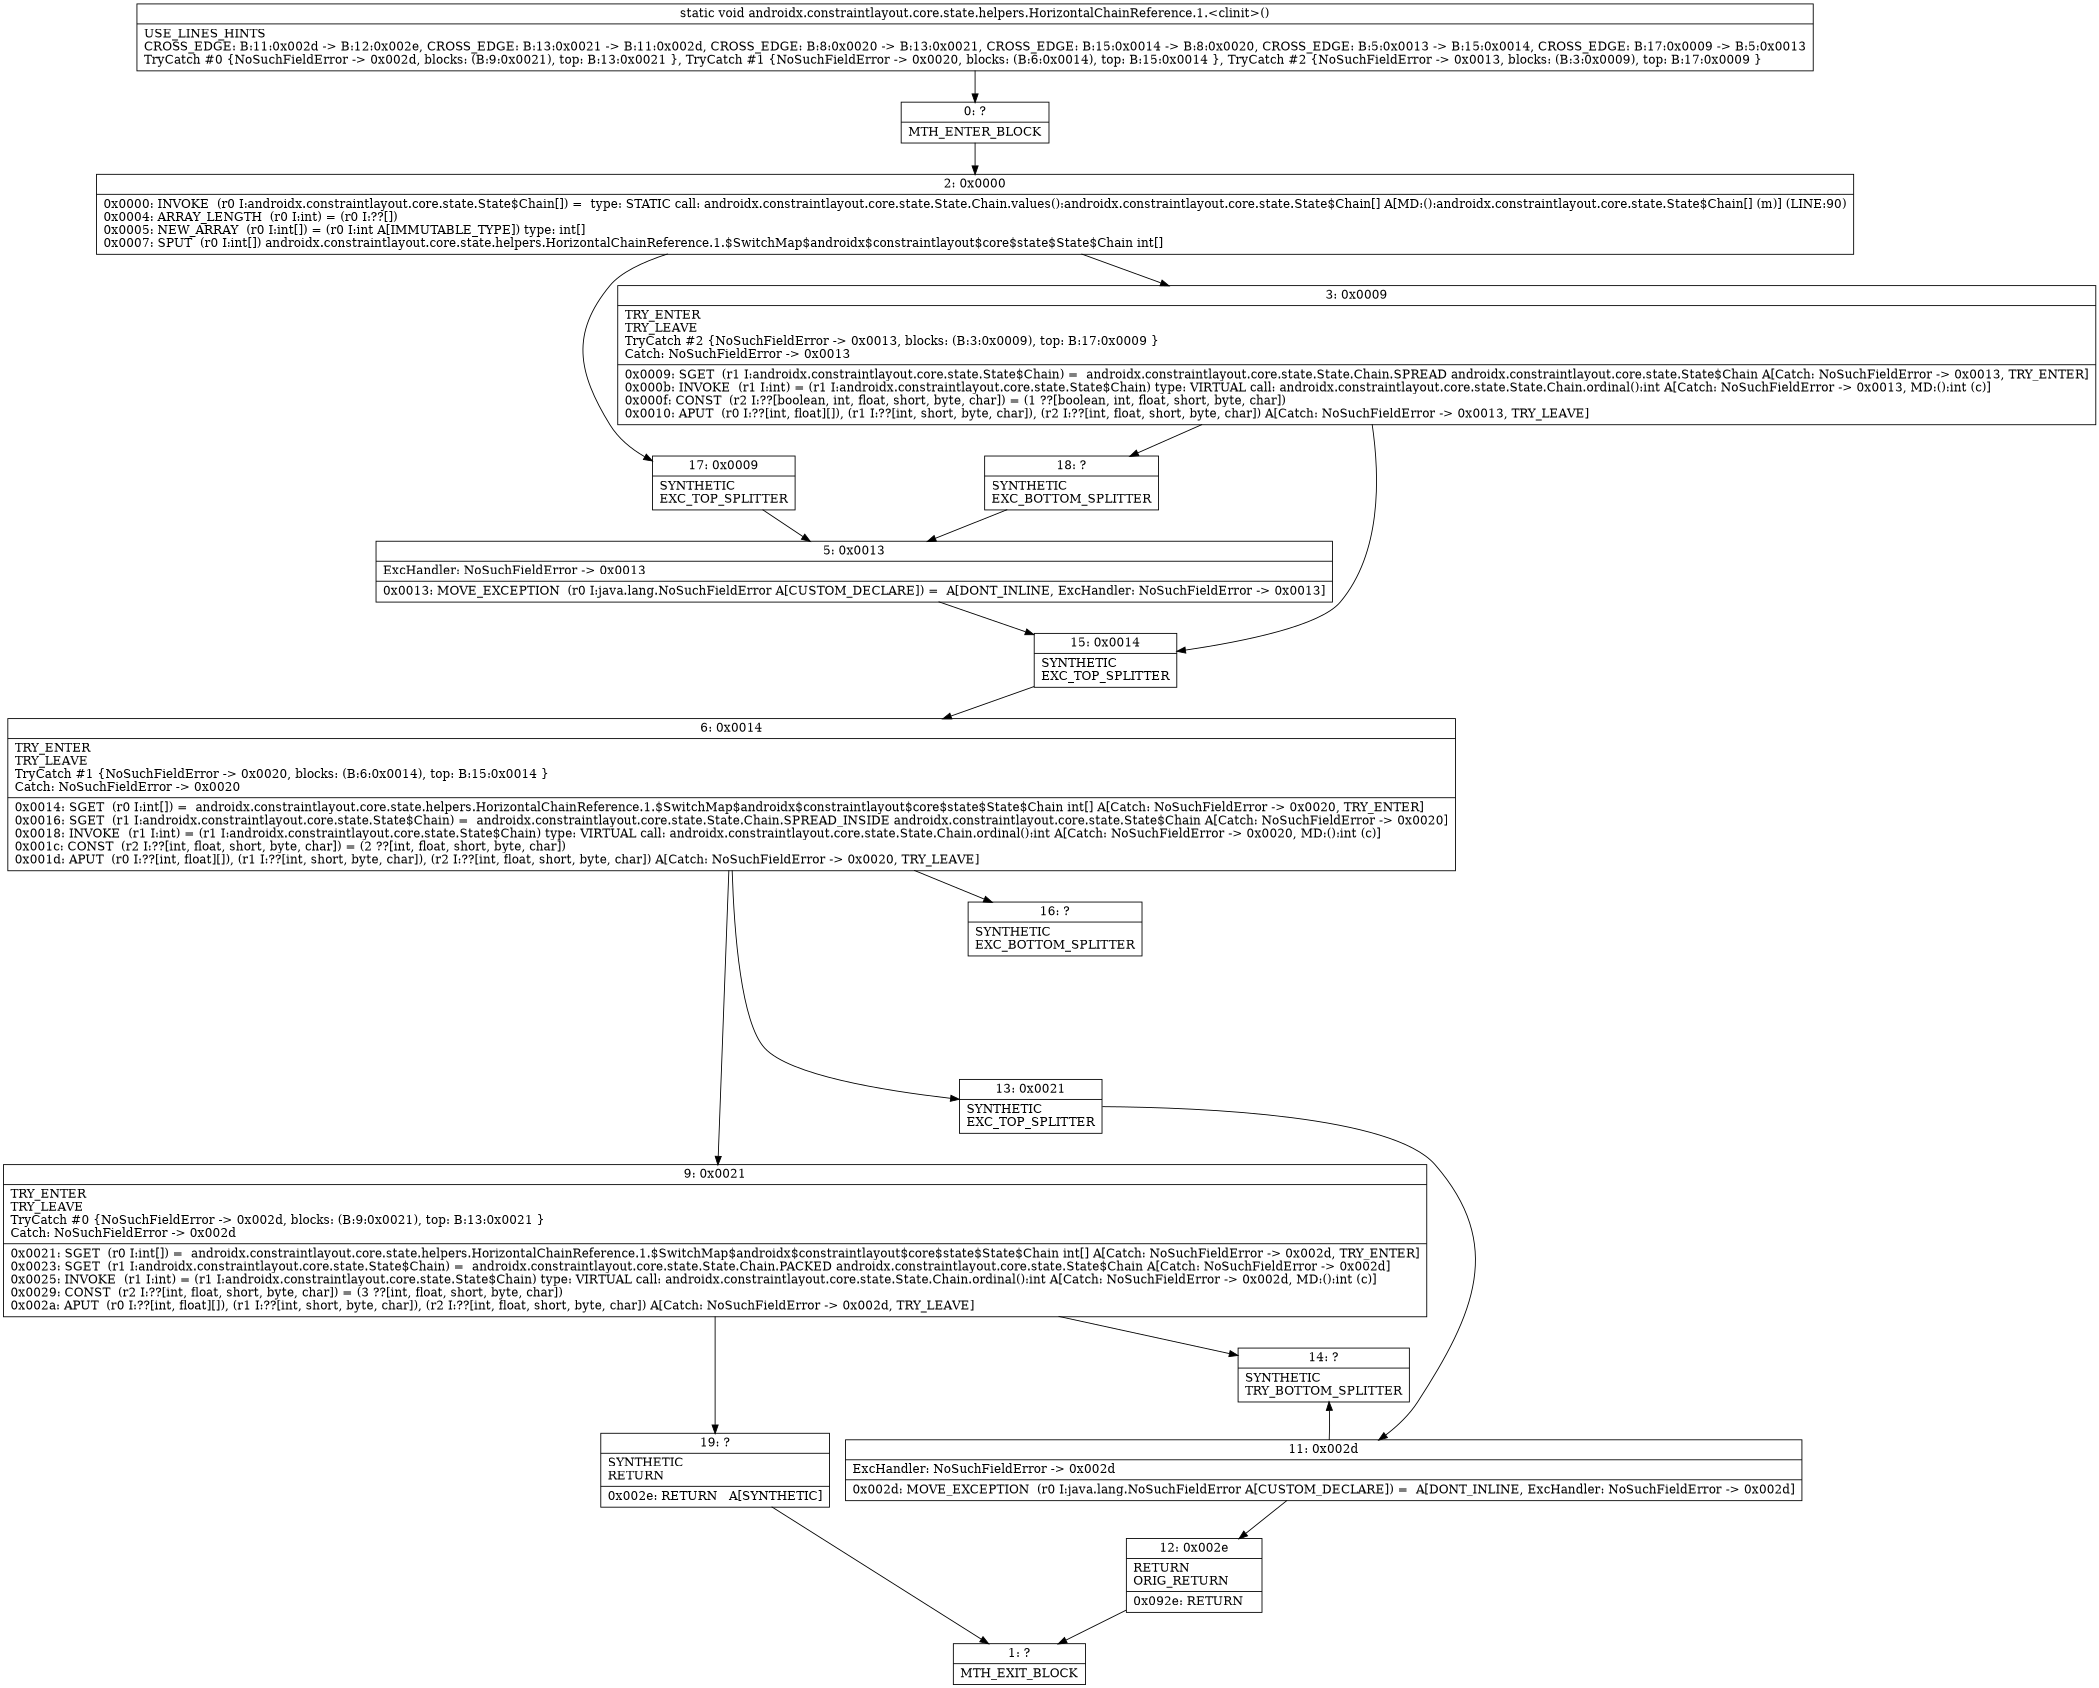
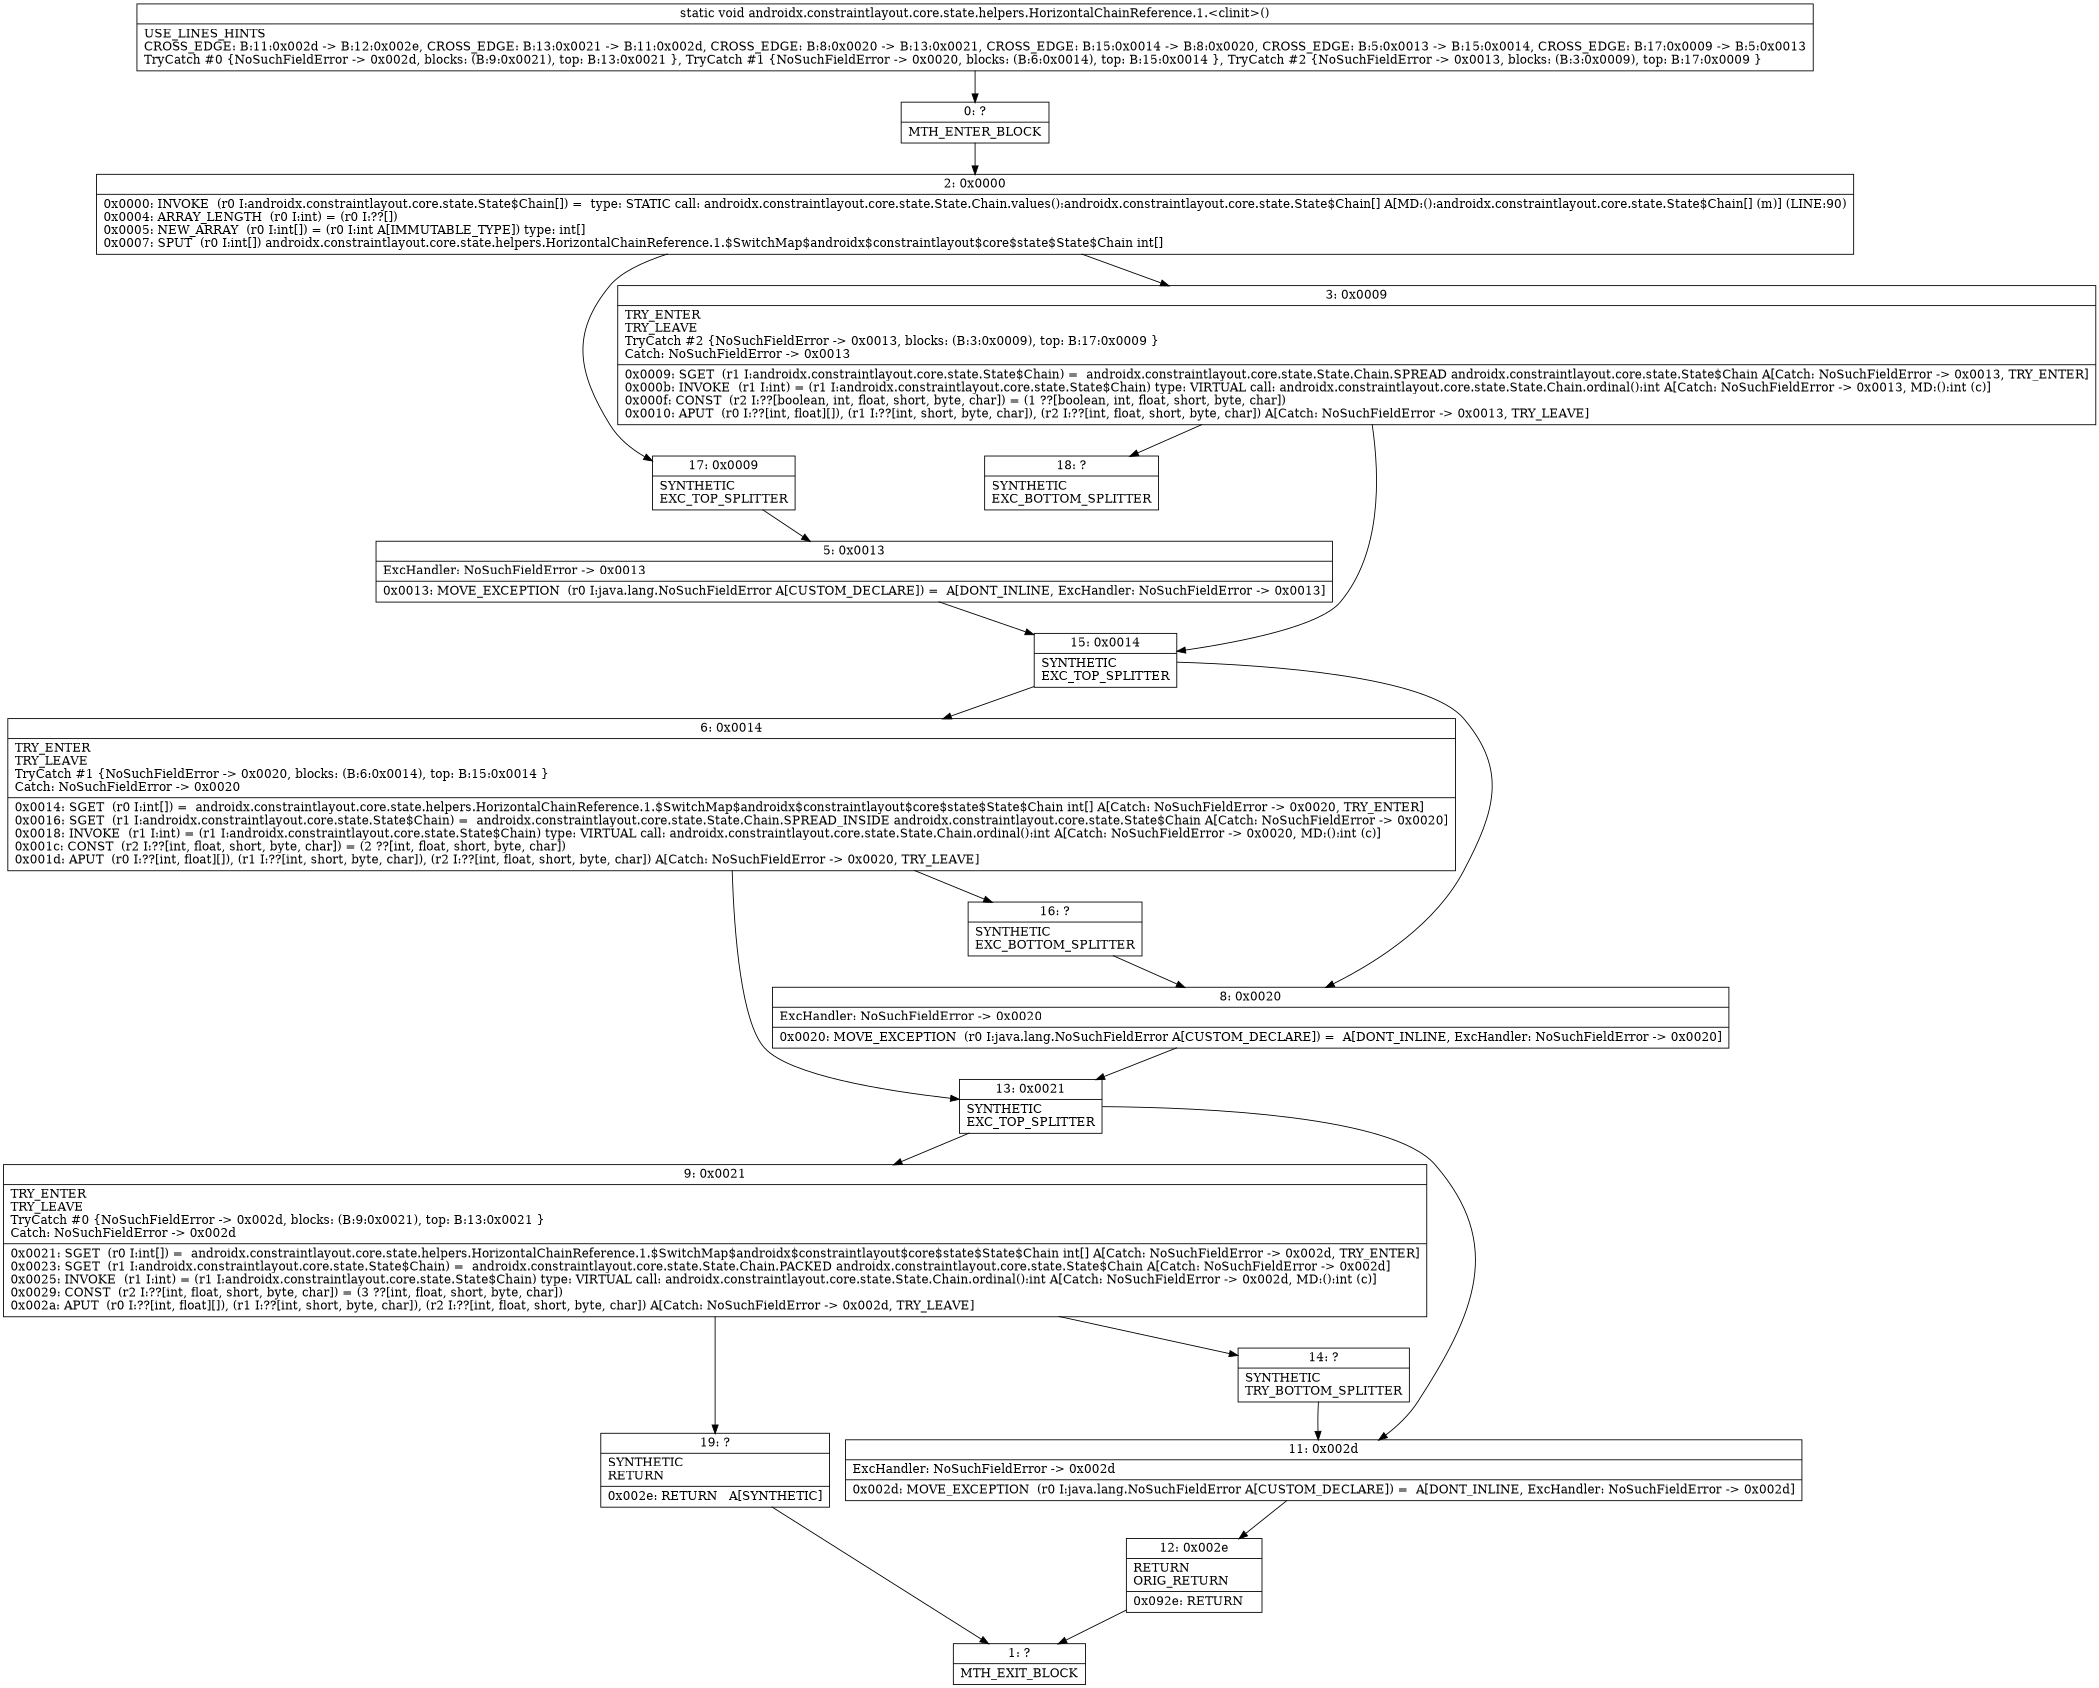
  digraph {
    node [shape=record]
    n1 [label="{0\:\ ?|MTH_ENTER_BLOCK\l}"]
    n2 [label="{2\:\ 0x0000|0x0000: INVOKE  (r0 I:androidx.constraintlayout.core.state.State$Chain[]) =  type: STATIC call: androidx.constraintlayout.core.state.State.Chain.values():androidx.constraintlayout.core.state.State$Chain[] A[MD:():androidx.constraintlayout.core.state.State$Chain[] (m)] (LINE:90)\l0x0004: ARRAY_LENGTH  (r0 I:int) = (r0 I:??[]) \l0x0005: NEW_ARRAY  (r0 I:int[]) = (r0 I:int A[IMMUTABLE_TYPE]) type: int[] \l0x0007: SPUT  (r0 I:int[]) androidx.constraintlayout.core.state.helpers.HorizontalChainReference.1.$SwitchMap$androidx$constraintlayout$core$state$State$Chain int[] \l}"]
    n3 [label="{17\:\ 0x0009|SYNTHETIC\lEXC_TOP_SPLITTER\l}"]
    n4 [label="{3\:\ 0x0009|TRY_ENTER\lTRY_LEAVE\lTryCatch #2 \{NoSuchFieldError \-\> 0x0013, blocks: (B:3:0x0009), top: B:17:0x0009 \}\lCatch: NoSuchFieldError \-\> 0x0013\l|0x0009: SGET  (r1 I:androidx.constraintlayout.core.state.State$Chain) =  androidx.constraintlayout.core.state.State.Chain.SPREAD androidx.constraintlayout.core.state.State$Chain A[Catch: NoSuchFieldError \-\> 0x0013, TRY_ENTER]\l0x000b: INVOKE  (r1 I:int) = (r1 I:androidx.constraintlayout.core.state.State$Chain) type: VIRTUAL call: androidx.constraintlayout.core.state.State.Chain.ordinal():int A[Catch: NoSuchFieldError \-\> 0x0013, MD:():int (c)]\l0x000f: CONST  (r2 I:??[boolean, int, float, short, byte, char]) = (1 ??[boolean, int, float, short, byte, char]) \l0x0010: APUT  (r0 I:??[int, float][]), (r1 I:??[int, short, byte, char]), (r2 I:??[int, float, short, byte, char]) A[Catch: NoSuchFieldError \-\> 0x0013, TRY_LEAVE]\l}"]
    n5 [label="{5\:\ 0x0013|ExcHandler: NoSuchFieldError \-\> 0x0013\l|0x0013: MOVE_EXCEPTION  (r0 I:java.lang.NoSuchFieldError A[CUSTOM_DECLARE]) =  A[DONT_INLINE, ExcHandler: NoSuchFieldError \-\> 0x0013]\l}"]
    n6 [label="{15\:\ 0x0014|SYNTHETIC\lEXC_TOP_SPLITTER\l}"]
    n7 [label="{18\:\ ?|SYNTHETIC\lEXC_BOTTOM_SPLITTER\l}"]
    n8 [label="{6\:\ 0x0014|TRY_ENTER\lTRY_LEAVE\lTryCatch #1 \{NoSuchFieldError \-\> 0x0020, blocks: (B:6:0x0014), top: B:15:0x0014 \}\lCatch: NoSuchFieldError \-\> 0x0020\l|0x0014: SGET  (r0 I:int[]) =  androidx.constraintlayout.core.state.helpers.HorizontalChainReference.1.$SwitchMap$androidx$constraintlayout$core$state$State$Chain int[] A[Catch: NoSuchFieldError \-\> 0x0020, TRY_ENTER]\l0x0016: SGET  (r1 I:androidx.constraintlayout.core.state.State$Chain) =  androidx.constraintlayout.core.state.State.Chain.SPREAD_INSIDE androidx.constraintlayout.core.state.State$Chain A[Catch: NoSuchFieldError \-\> 0x0020]\l0x0018: INVOKE  (r1 I:int) = (r1 I:androidx.constraintlayout.core.state.State$Chain) type: VIRTUAL call: androidx.constraintlayout.core.state.State.Chain.ordinal():int A[Catch: NoSuchFieldError \-\> 0x0020, MD:():int (c)]\l0x001c: CONST  (r2 I:??[int, float, short, byte, char]) = (2 ??[int, float, short, byte, char]) \l0x001d: APUT  (r0 I:??[int, float][]), (r1 I:??[int, short, byte, char]), (r2 I:??[int, float, short, byte, char]) A[Catch: NoSuchFieldError \-\> 0x0020, TRY_LEAVE]\l}"]
+   n9 [label="{8\:\ 0x0020|ExcHandler: NoSuchFieldError \-\> 0x0020\l|0x0020: MOVE_EXCEPTION  (r0 I:java.lang.NoSuchFieldError A[CUSTOM_DECLARE]) =  A[DONT_INLINE, ExcHandler: NoSuchFieldError \-\> 0x0020]\l}"]
    n10 [label="{13\:\ 0x0021|SYNTHETIC\lEXC_TOP_SPLITTER\l}"]
    n11 [label="{16\:\ ?|SYNTHETIC\lEXC_BOTTOM_SPLITTER\l}"]
    n12 [label="{9\:\ 0x0021|TRY_ENTER\lTRY_LEAVE\lTryCatch #0 \{NoSuchFieldError \-\> 0x002d, blocks: (B:9:0x0021), top: B:13:0x0021 \}\lCatch: NoSuchFieldError \-\> 0x002d\l|0x0021: SGET  (r0 I:int[]) =  androidx.constraintlayout.core.state.helpers.HorizontalChainReference.1.$SwitchMap$androidx$constraintlayout$core$state$State$Chain int[] A[Catch: NoSuchFieldError \-\> 0x002d, TRY_ENTER]\l0x0023: SGET  (r1 I:androidx.constraintlayout.core.state.State$Chain) =  androidx.constraintlayout.core.state.State.Chain.PACKED androidx.constraintlayout.core.state.State$Chain A[Catch: NoSuchFieldError \-\> 0x002d]\l0x0025: INVOKE  (r1 I:int) = (r1 I:androidx.constraintlayout.core.state.State$Chain) type: VIRTUAL call: androidx.constraintlayout.core.state.State.Chain.ordinal():int A[Catch: NoSuchFieldError \-\> 0x002d, MD:():int (c)]\l0x0029: CONST  (r2 I:??[int, float, short, byte, char]) = (3 ??[int, float, short, byte, char]) \l0x002a: APUT  (r0 I:??[int, float][]), (r1 I:??[int, short, byte, char]), (r2 I:??[int, float, short, byte, char]) A[Catch: NoSuchFieldError \-\> 0x002d, TRY_LEAVE]\l}"]
    n13 [label="{11\:\ 0x002d|ExcHandler: NoSuchFieldError \-\> 0x002d\l|0x002d: MOVE_EXCEPTION  (r0 I:java.lang.NoSuchFieldError A[CUSTOM_DECLARE]) =  A[DONT_INLINE, ExcHandler: NoSuchFieldError \-\> 0x002d]\l}"]
    n14 [label="{14\:\ ?|SYNTHETIC\lTRY_BOTTOM_SPLITTER\l}"]
    n15 [label="{19\:\ ?|SYNTHETIC\lRETURN\l|0x002e: RETURN   A[SYNTHETIC]\l}"]
    n16 [label="{12\:\ 0x002e|RETURN\lORIG_RETURN\l|0x092e: RETURN   \l}"]
    n17 [label="{1\:\ ?|MTH_EXIT_BLOCK\l}"]
    n18 [label="{static void androidx.constraintlayout.core.state.helpers.HorizontalChainReference.1.\<clinit\>()  | USE_LINES_HINTS\lCROSS_EDGE: B:11:0x002d \-\> B:12:0x002e, CROSS_EDGE: B:13:0x0021 \-\> B:11:0x002d, CROSS_EDGE: B:8:0x0020 \-\> B:13:0x0021, CROSS_EDGE: B:15:0x0014 \-\> B:8:0x0020, CROSS_EDGE: B:5:0x0013 \-\> B:15:0x0014, CROSS_EDGE: B:17:0x0009 \-\> B:5:0x0013\lTryCatch #0 \{NoSuchFieldError \-\> 0x002d, blocks: (B:9:0x0021), top: B:13:0x0021 \}, TryCatch #1 \{NoSuchFieldError \-\> 0x0020, blocks: (B:6:0x0014), top: B:15:0x0014 \}, TryCatch #2 \{NoSuchFieldError \-\> 0x0013, blocks: (B:3:0x0009), top: B:17:0x0009 \}\l}"]
    n1 -> n2
    n2 -> n3
    n2 -> n4
    n3 -> n5
    n4 -> n6
    n4 -> n7
    n5 -> n6
    n6 -> n8
-   n7 -> n5
+   n6 -> n9
    n8 -> n10
    n8 -> n11
-   n8 -> n12
+   n9 -> n10
+   n10 -> n12
    n10 -> n13
+   n11 -> n9
    n12 -> n14
    n12 -> n15
    n13 -> n16
-   n13 -> n14
+   n14 -> n13
    n15 -> n17
    n16 -> n17
    n18 -> n1
  }
